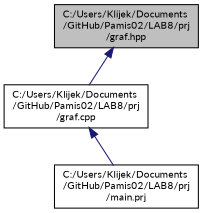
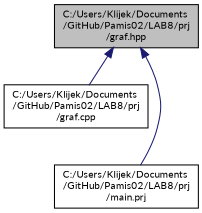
  digraph {
    fontname=Lato
    node [color=black fillcolor=white fontname=Lato fontsize=10 shape=record style=filled]
    edge [color=midnightblue dir=back fontname=Lato fontsize=10 labelfontname=Helvetica labelfontsize=10 style=solid]
    n1 [fillcolor=grey75 fontcolor=black height=0.2 label="C:/Users/Klijek/Documents\l/GitHub/Pamis02/LAB8/prj\l/graf.hpp" width=0.4]
    n2 [height=0.2 label="C:/Users/Klijek/Documents\l/GitHub/Pamis02/LAB8/prj\l/graf.cpp" width=0.4]
    n3 [height=0.2 label="C:/Users/Klijek/Documents\l/GitHub/Pamis02/LAB8/prj\l/main.prj" width=0.4]
    n1 -> n2
-   n2 -> n3
+   n1 -> n3
  }
